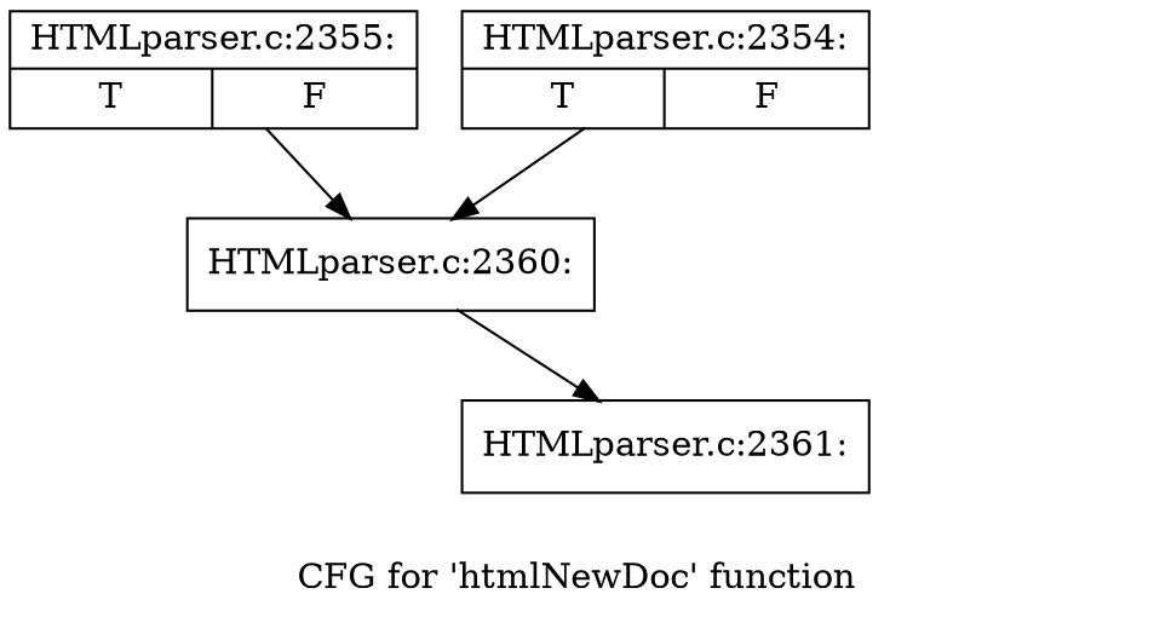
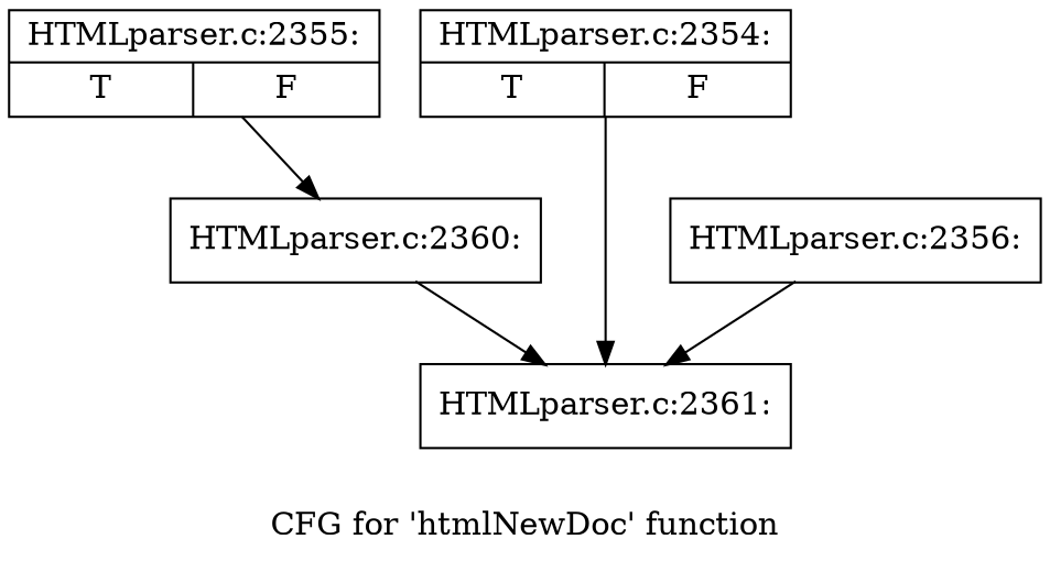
  digraph {
    label="CFG for 'htmlNewDoc' function"
    node [shape=record]
    n1 [label="{HTMLparser.c:2354:|{<s0>T|<s1>F}}"]
    n2 [label="{HTMLparser.c:2360:}"]
    n3 [label="{HTMLparser.c:2355:|{<s0>T|<s1>F}}"]
    n4 [label="{HTMLparser.c:2361:}"]
-   n1 -> n2
+   n5 [label="{HTMLparser.c:2356:}"]
+   n1 -> n4
    n2 -> n4
    n3 -> n2
+   n5 -> n4
  }
